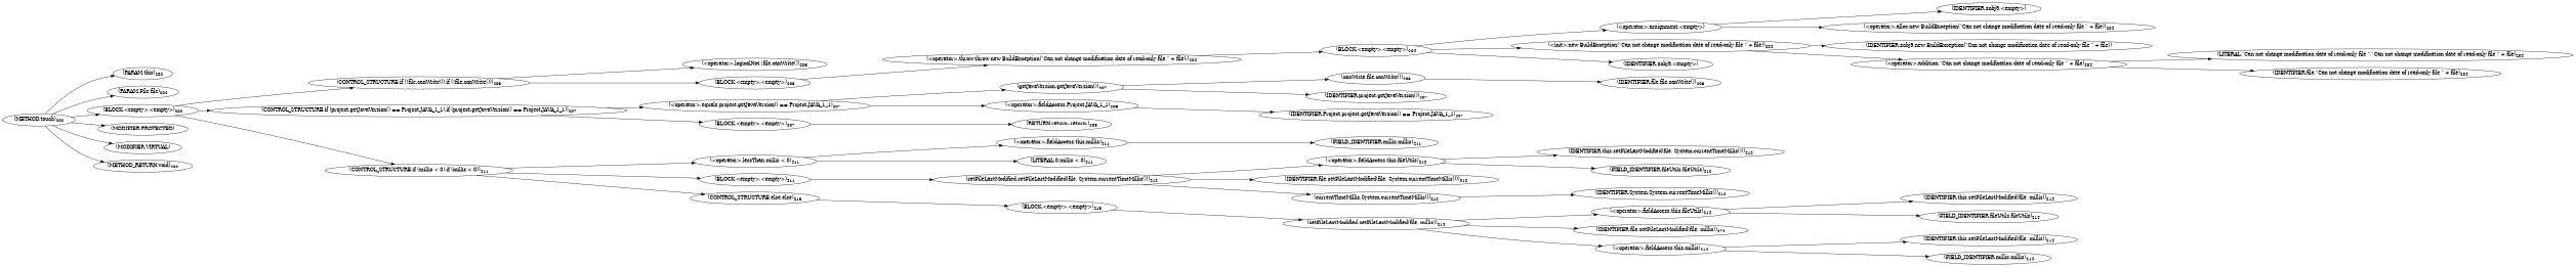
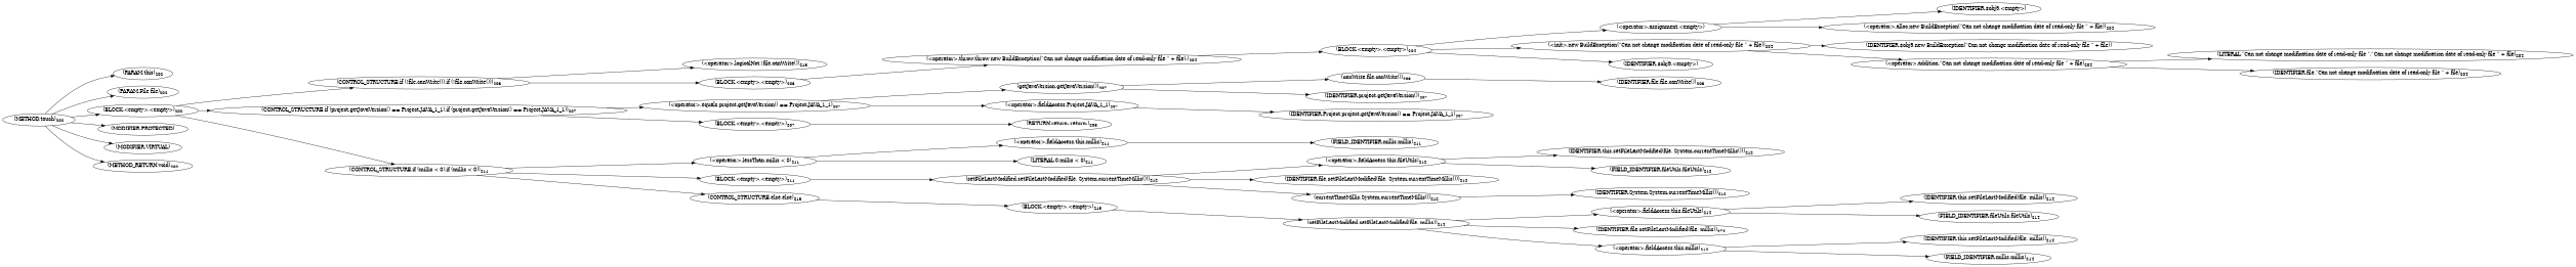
  digraph {
    rankdir=LR
    n1 [label=<(METHOD,touch)<SUB>202</SUB>>]
    n2 [label=<(PARAM,this)<SUB>202</SUB>>]
    n3 [label=<(PARAM,File file)<SUB>202</SUB>>]
    n4 [label=<(BLOCK,&lt;empty&gt;,&lt;empty&gt;)<SUB>202</SUB>>]
    n5 [label=<(MODIFIER,PROTECTED)>]
    n6 [label=<(MODIFIER,VIRTUAL)>]
    n7 [label=<(METHOD_RETURN,void)<SUB>202</SUB>>]
    n8 [label=<(CONTROL_STRUCTURE,if (!file.canWrite()),if (!file.canWrite()))<SUB>203</SUB>>]
    n9 [label=<(CONTROL_STRUCTURE,if (project.getJavaVersion() == Project.JAVA_1_1),if (project.getJavaVersion() == Project.JAVA_1_1))<SUB>207</SUB>>]
    n10 [label=<(CONTROL_STRUCTURE,if (millis &lt; 0),if (millis &lt; 0))<SUB>211</SUB>>]
-   n11 [label=<(&lt;operator&gt;.logicalNot,!file.canWrite())<SUB>203</SUB>>]
+   n11 [label=<(&lt;operator&gt;.logicalNot,!file.canWrite())<SUB>213</SUB>>]
    n12 [label=<(BLOCK,&lt;empty&gt;,&lt;empty&gt;)<SUB>203</SUB>>]
    n13 [label=<(&lt;operator&gt;.equals,project.getJavaVersion() == Project.JAVA_1_1)<SUB>207</SUB>>]
    n14 [label=<(BLOCK,&lt;empty&gt;,&lt;empty&gt;)<SUB>207</SUB>>]
    n15 [label=<(&lt;operator&gt;.lessThan,millis &lt; 0)<SUB>211</SUB>>]
    n16 [label=<(BLOCK,&lt;empty&gt;,&lt;empty&gt;)<SUB>211</SUB>>]
    n17 [label=<(CONTROL_STRUCTURE,else,else)<SUB>213</SUB>>]
    n18 [label=<(&lt;operator&gt;.throw,throw new BuildException(&quot;Can not change modification date of read-only file &quot; + file);)<SUB>204</SUB>>]
    n19 [label=<(canWrite,file.canWrite())<SUB>203</SUB>>]
    n20 [label=<(IDENTIFIER,file,file.canWrite())<SUB>203</SUB>>]
    n21 [label=<(BLOCK,&lt;empty&gt;,&lt;empty&gt;)<SUB>204</SUB>>]
    n22 [label=<(&lt;operator&gt;.assignment,&lt;empty&gt;)>]
    n23 [label=<(&lt;init&gt;,new BuildException(&quot;Can not change modification date of read-only file &quot; + file))<SUB>204</SUB>>]
    n24 [label=<(IDENTIFIER,$obj9,&lt;empty&gt;)>]
    n25 [label=<(IDENTIFIER,$obj9,&lt;empty&gt;)>]
    n26 [label=<(&lt;operator&gt;.alloc,new BuildException(&quot;Can not change modification date of read-only file &quot; + file))<SUB>204</SUB>>]
    n27 [label=<(IDENTIFIER,$obj9,new BuildException(&quot;Can not change modification date of read-only file &quot; + file))>]
    n28 [label=<(&lt;operator&gt;.addition,&quot;Can not change modification date of read-only file &quot; + file)<SUB>204</SUB>>]
    n29 [label=<(LITERAL,&quot;Can not change modification date of read-only file &quot;,&quot;Can not change modification date of read-only file &quot; + file)<SUB>204</SUB>>]
    n30 [label=<(IDENTIFIER,file,&quot;Can not change modification date of read-only file &quot; + file)<SUB>204</SUB>>]
    n31 [label=<(getJavaVersion,getJavaVersion())<SUB>207</SUB>>]
-   n32 [label=<(&lt;operator&gt;.fieldAccess,Project.JAVA_1_1)<SUB>206</SUB>>]
+   n32 [label=<(&lt;operator&gt;.fieldAccess,Project.JAVA_1_1)<SUB>207</SUB>>]
    n33 [label=<(RETURN,return;,return;)<SUB>208</SUB>>]
    n34 [label=<(IDENTIFIER,project,getJavaVersion())<SUB>207</SUB>>]
    n35 [label=<(IDENTIFIER,Project,project.getJavaVersion() == Project.JAVA_1_1)<SUB>207</SUB>>]
    n36 [label=<(&lt;operator&gt;.fieldAccess,this.millis)<SUB>211</SUB>>]
    n37 [label=<(LITERAL,0,millis &lt; 0)<SUB>211</SUB>>]
    n38 [label=<(setFileLastModified,setFileLastModified(file, System.currentTimeMillis()))<SUB>212</SUB>>]
    n39 [label=<(BLOCK,&lt;empty&gt;,&lt;empty&gt;)<SUB>213</SUB>>]
    n40 [label=<(FIELD_IDENTIFIER,millis,millis)<SUB>211</SUB>>]
    n41 [label=<(&lt;operator&gt;.fieldAccess,this.fileUtils)<SUB>212</SUB>>]
    n42 [label=<(IDENTIFIER,file,setFileLastModified(file, System.currentTimeMillis()))<SUB>212</SUB>>]
    n43 [label=<(currentTimeMillis,System.currentTimeMillis())<SUB>212</SUB>>]
    n44 [label=<(IDENTIFIER,this,setFileLastModified(file, System.currentTimeMillis()))<SUB>212</SUB>>]
    n45 [label=<(FIELD_IDENTIFIER,fileUtils,fileUtils)<SUB>212</SUB>>]
    n46 [label=<(IDENTIFIER,System,System.currentTimeMillis())<SUB>212</SUB>>]
    n47 [label=<(setFileLastModified,setFileLastModified(file, millis))<SUB>214</SUB>>]
    n48 [label=<(&lt;operator&gt;.fieldAccess,this.fileUtils)<SUB>214</SUB>>]
    n49 [label=<(IDENTIFIER,file,setFileLastModified(file, millis))<SUB>274</SUB>>]
    n50 [label=<(&lt;operator&gt;.fieldAccess,this.millis)<SUB>214</SUB>>]
    n51 [label=<(IDENTIFIER,this,setFileLastModified(file, millis))<SUB>214</SUB>>]
    n52 [label=<(FIELD_IDENTIFIER,fileUtils,fileUtils)<SUB>214</SUB>>]
    n53 [label=<(IDENTIFIER,this,setFileLastModified(file, millis))<SUB>214</SUB>>]
    n54 [label=<(FIELD_IDENTIFIER,millis,millis)<SUB>214</SUB>>]
    n1 -> n2
    n1 -> n3
    n1 -> n4
    n1 -> n5
    n1 -> n6
    n1 -> n7
    n4 -> n8
    n4 -> n9
    n4 -> n10
    n8 -> n11
    n8 -> n12
    n9 -> n13
    n9 -> n14
    n10 -> n15
    n10 -> n16
    n10 -> n17
    n12 -> n18
    n13 -> n31
    n13 -> n32
    n14 -> n33
    n15 -> n36
    n15 -> n37
    n16 -> n38
    n17 -> n39
    n18 -> n21
    n19 -> n20
    n21 -> n22
    n21 -> n23
    n21 -> n24
    n22 -> n25
    n22 -> n26
    n23 -> n27
    n23 -> n28
    n28 -> n29
    n28 -> n30
    n31 -> n19
    n31 -> n34
    n32 -> n35
    n36 -> n40
    n38 -> n41
    n38 -> n42
    n38 -> n43
    n39 -> n47
    n41 -> n44
    n41 -> n45
    n43 -> n46
    n47 -> n48
    n47 -> n49
    n47 -> n50
    n48 -> n51
    n48 -> n52
    n50 -> n53
    n50 -> n54
  }
